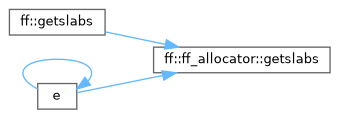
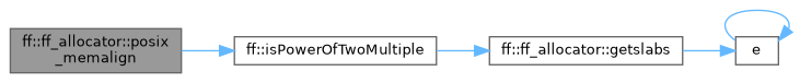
  digraph {
    rankdir=LR
    node [color=grey40 fillcolor=white fontname=Helvetica fontsize=10 shape=box style=filled]
    edge [color=steelblue1 fontname=Helvetica fontsize=10 labelfontname=Helvetica labelfontsize=10 style=solid]
-   n2 [height=0.2 label="ff::getslabs" width=0.4]
+   n1 [color=gray40 fillcolor=grey60 fontcolor=black height=0.2 label="ff::ff_allocator::posix\l_memalign" width=0.4]
+   n2 [height=0.2 label="ff::isPowerOfTwoMultiple" width=0.4]
    n3 [height=0.2 label="ff::ff_allocator::getslabs" width=0.4]
    n4 [height=0.2 label=e width=0.4]
+   n1 -> n2
    n2 -> n3
-   n4 -> n3
+   n3 -> n4
    n4 -> n4
  }
